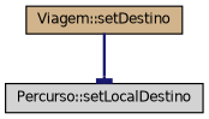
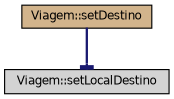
  digraph {
    rankdir=TB
    node [color=black fontname=Helvetica fontsize=10 shape=record style=filled]
    n1 [fillcolor=tan fontcolor=black height=0.2 label="Viagem::setDestino" width=0.4]
-   n2 [fillcolor=lightgrey height=0.2 label="Percurso::setLocalDestino" width=0.4]
+   n2 [fillcolor=lightgrey height=0.2 label="Viagem::setLocalDestino" width=0.4]
    n1 -> n2 [color=midnightblue fontname=Helvetica fontsize=10 labelfontname=Helvetica labelfontsize=10 style=bold arrowhead=tee]
  }
